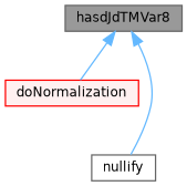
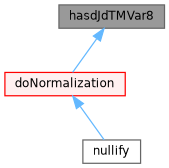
  digraph {
    rankdir=TB
    node [fontname=Helvetica fontsize=10 shape=box style=filled]
    edge [color=steelblue1 dir=back fontname=Helvetica fontsize=10 labelfontname=Helvetica labelfontsize=10 style=solid]
    n1 [color=gray40 fillcolor=grey60 fontcolor=black height=0.2 label=hasdJdTMVar8 width=0.4]
    n2 [color=red fillcolor="#FFF0F0" height=0.2 label=doNormalization width=0.4]
    n3 [color=grey40 fillcolor=white height=0.2 label=nullify width=0.4]
    n1 -> n2
-   n1 -> n3
+   n2 -> n3
  }
